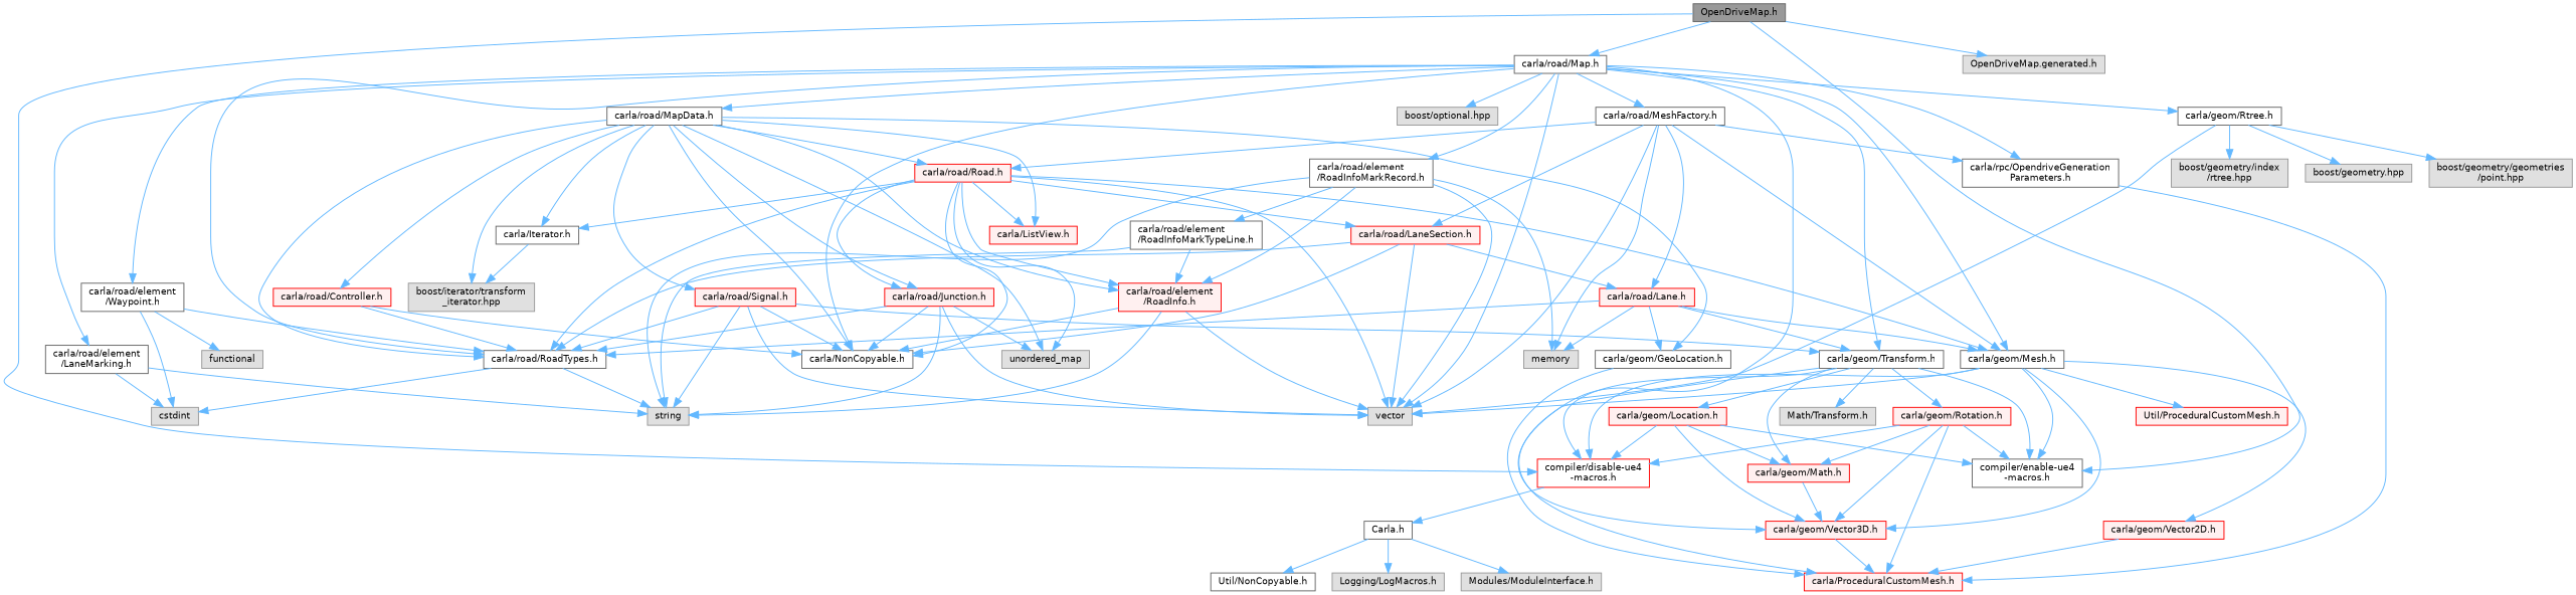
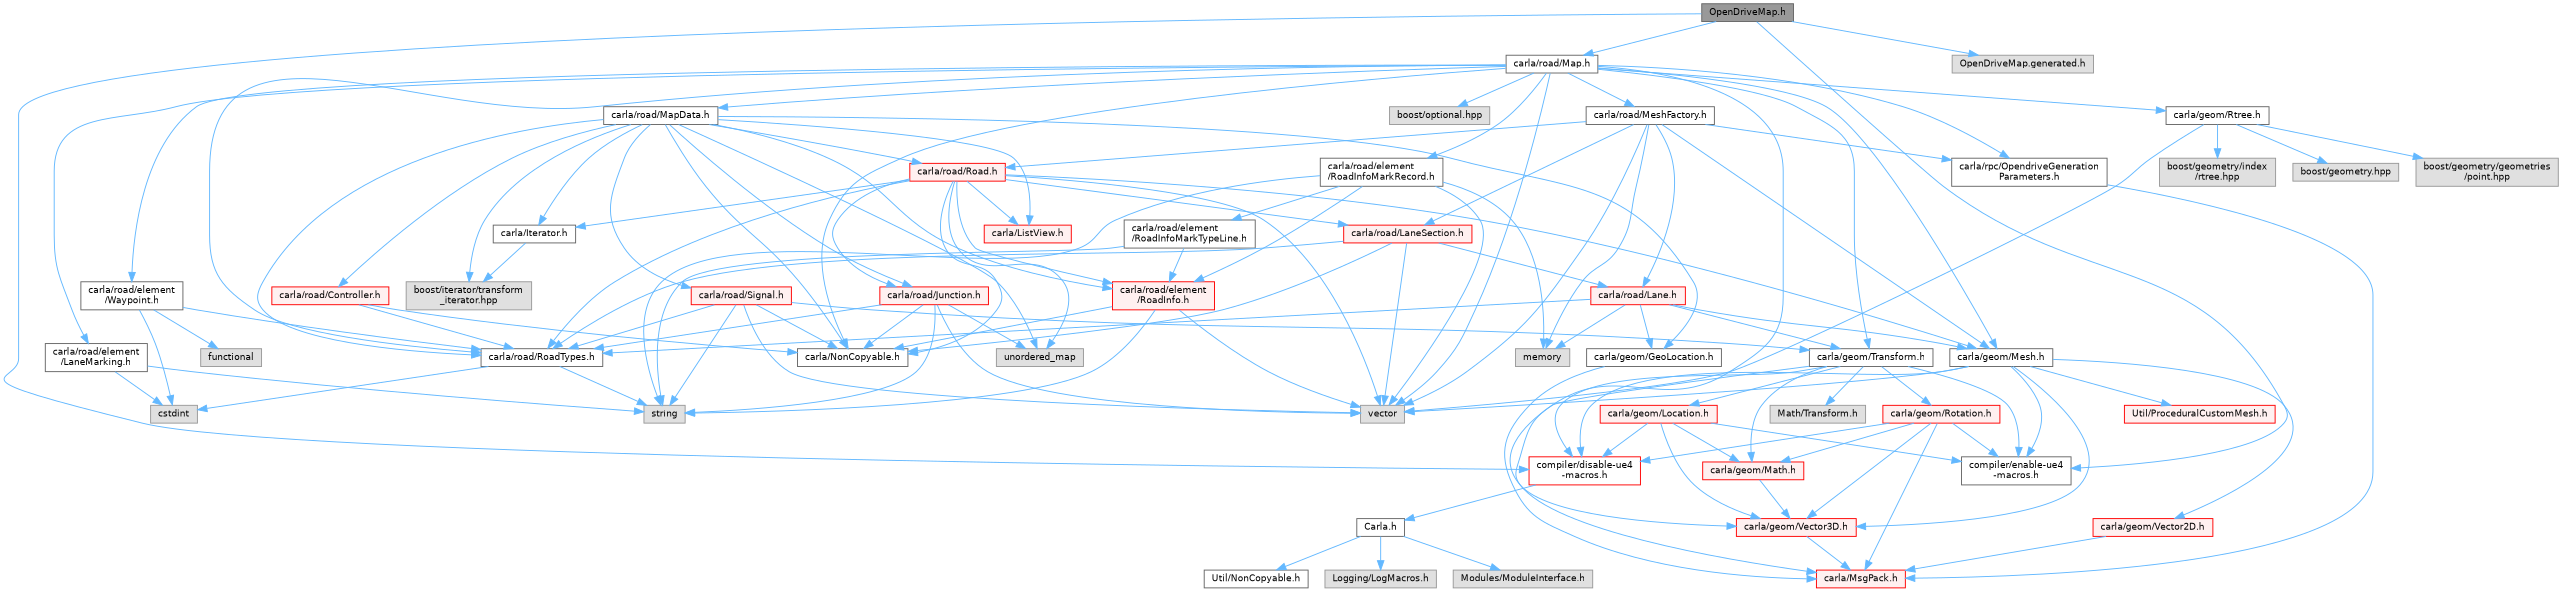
  digraph {
    node [color=grey40 fillcolor=white fontname=Helvetica fontsize=10 shape=box style=filled]
    edge [color=steelblue1 fontname=Helvetica fontsize=10 labelfontname=Helvetica labelfontsize=10 style=solid]
    n1 [color=gray40 fillcolor=grey60 fontcolor=black height=0.2 label="OpenDriveMap.h" width=0.4]
    n2 [color=red height=0.2 label="compiler/disable-ue4\l-macros.h" width=0.4]
    n3 [height=0.2 label="carla/road/Map.h" width=0.4]
    n4 [height=0.2 label="compiler/enable-ue4\l-macros.h" width=0.4]
    n5 [color=grey60 fillcolor="#E0E0E0" height=0.2 label="OpenDriveMap.generated.h" width=0.4]
    n6 [height=0.2 label="Carla.h" width=0.4]
    n7 [height=0.2 label="carla/geom/Mesh.h" width=0.4]
    n8 [color=grey60 fillcolor="#E0E0E0" height=0.2 label=vector width=0.4]
    n9 [color=red fillcolor="#FFF0F0" height=0.2 label="carla/geom/Vector3D.h" width=0.4]
    n10 [height=0.2 label="carla/geom/Rtree.h" width=0.4]
    n11 [height=0.2 label="carla/geom/Transform.h" width=0.4]
    n12 [height=0.2 label="carla/NonCopyable.h" width=0.4]
    n13 [height=0.2 label="carla/road/element\l/LaneMarking.h" width=0.4]
    n14 [height=0.2 label="carla/road/element\l/RoadInfoMarkRecord.h" width=0.4]
    n15 [height=0.2 label="carla/road/element\l/Waypoint.h" width=0.4]
    n16 [height=0.2 label="carla/road/RoadTypes.h" width=0.4]
    n17 [height=0.2 label="carla/road/MapData.h" width=0.4]
    n18 [height=0.2 label="carla/road/MeshFactory.h" width=0.4]
    n19 [height=0.2 label="carla/rpc/OpendriveGeneration\lParameters.h" width=0.4]
    n20 [color=grey60 fillcolor="#E0E0E0" height=0.2 label="boost/optional.hpp" width=0.4]
    n21 [height=0.2 label="Util/NonCopyable.h" width=0.4]
    n22 [color=grey60 fillcolor="#E0E0E0" height=0.2 label="Logging/LogMacros.h" width=0.4]
    n23 [color=grey60 fillcolor="#E0E0E0" height=0.2 label="Modules/ModuleInterface.h" width=0.4]
    n24 [color=red fillcolor="#FFF0F0" height=0.2 label="carla/geom/Vector2D.h" width=0.4]
    n25 [color=red fillcolor="#FFF0F0" height=0.2 label="Util/ProceduralCustomMesh.h" width=0.4]
-   n26 [color=red fillcolor="#FFF0F0" height=0.2 label="carla/ProceduralCustomMesh.h" width=0.4]
+   n26 [color=red fillcolor="#FFF0F0" height=0.2 label="carla/MsgPack.h" width=0.4]
    n27 [color=grey60 fillcolor="#E0E0E0" height=0.2 label="boost/geometry.hpp" width=0.4]
    n28 [color=grey60 fillcolor="#E0E0E0" height=0.2 label="boost/geometry/geometries\l/point.hpp" width=0.4]
    n29 [color=grey60 fillcolor="#E0E0E0" height=0.2 label="boost/geometry/index\l/rtree.hpp" width=0.4]
    n30 [color=red fillcolor="#FFF0F0" height=0.2 label="carla/geom/Location.h" width=0.4]
    n31 [color=red fillcolor="#FFF0F0" height=0.2 label="carla/geom/Math.h" width=0.4]
    n32 [color=red fillcolor="#FFF0F0" height=0.2 label="carla/geom/Rotation.h" width=0.4]
    n33 [color=grey60 fillcolor="#E0E0E0" height=0.2 label="Math/Transform.h" width=0.4]
    n34 [color=grey60 fillcolor="#E0E0E0" height=0.2 label=cstdint width=0.4]
    n35 [color=grey60 fillcolor="#E0E0E0" height=0.2 label=string width=0.4]
    n36 [color=red fillcolor="#FFF0F0" height=0.2 label="carla/road/element\l/RoadInfo.h" width=0.4]
    n37 [height=0.2 label="carla/road/element\l/RoadInfoMarkTypeLine.h" width=0.4]
    n38 [color=grey60 fillcolor="#E0E0E0" height=0.2 label=memory width=0.4]
    n39 [color=grey60 fillcolor="#E0E0E0" height=0.2 label=functional width=0.4]
    n40 [height=0.2 label="carla/geom/GeoLocation.h" width=0.4]
    n41 [height=0.2 label="carla/Iterator.h" width=0.4]
    n42 [color=grey60 fillcolor="#E0E0E0" height=0.2 label="boost/iterator/transform\l_iterator.hpp" width=0.4]
    n43 [color=red fillcolor="#FFF0F0" height=0.2 label="carla/ListView.h" width=0.4]
    n44 [color=red fillcolor="#FFF0F0" height=0.2 label="carla/road/Controller.h" width=0.4]
    n45 [color=red fillcolor="#FFF0F0" height=0.2 label="carla/road/Junction.h" width=0.4]
    n46 [color=grey60 fillcolor="#E0E0E0" height=0.2 label=unordered_map width=0.4]
    n47 [color=red fillcolor="#FFF0F0" height=0.2 label="carla/road/Road.h" width=0.4]
    n48 [color=red fillcolor="#FFF0F0" height=0.2 label="carla/road/Signal.h" width=0.4]
    n49 [color=red fillcolor="#FFF0F0" height=0.2 label="carla/road/LaneSection.h" width=0.4]
    n50 [color=red fillcolor="#FFF0F0" height=0.2 label="carla/road/Lane.h" width=0.4]
    n1 -> n2
    n1 -> n3
    n1 -> n4
    n1 -> n5
    n2 -> n6
    n3 -> n7
    n3 -> n8
    n3 -> n9
    n3 -> n10
    n3 -> n11
    n3 -> n12
    n3 -> n13
    n3 -> n14
    n3 -> n15
    n3 -> n16
    n3 -> n17
    n3 -> n18
    n3 -> n19
    n3 -> n20
    n6 -> n21
    n6 -> n22
    n6 -> n23
    n7 -> n2
    n7 -> n4
    n7 -> n8
    n7 -> n9
    n7 -> n24
    n7 -> n25
    n9 -> n26
    n10 -> n8
    n10 -> n27
    n10 -> n28
    n10 -> n29
    n11 -> n2
    n11 -> n4
    n11 -> n26
    n11 -> n30
    n11 -> n31
    n11 -> n32
    n11 -> n33
    n13 -> n34
    n13 -> n35
    n14 -> n8
    n14 -> n35
    n14 -> n36
    n14 -> n37
    n14 -> n38
    n15 -> n16
    n15 -> n34
    n15 -> n39
    n16 -> n34
    n16 -> n35
    n17 -> n12
    n17 -> n16
    n17 -> n36
    n17 -> n40
    n17 -> n41
    n17 -> n42
    n17 -> n43
    n17 -> n44
    n17 -> n45
    n17 -> n46
    n17 -> n47
    n17 -> n48
    n18 -> n7
    n18 -> n8
    n18 -> n19
    n18 -> n38
    n18 -> n47
    n18 -> n49
    n18 -> n50
    n19 -> n26
    n24 -> n26
    n30 -> n2
    n30 -> n4
    n30 -> n9
    n30 -> n31
    n31 -> n9
    n32 -> n2
    n32 -> n4
    n32 -> n9
    n32 -> n26
    n32 -> n31
    n36 -> n8
    n36 -> n12
    n36 -> n35
    n37 -> n35
    n37 -> n36
    n40 -> n26
    n41 -> n42
    n44 -> n12
    n44 -> n16
    n45 -> n8
    n45 -> n12
    n45 -> n16
    n45 -> n35
    n45 -> n46
    n47 -> n7
    n47 -> n8
    n47 -> n12
    n47 -> n16
    n47 -> n36
    n47 -> n41
    n47 -> n43
    n47 -> n45
    n47 -> n46
    n47 -> n49
    n48 -> n8
    n48 -> n11
    n48 -> n12
    n48 -> n16
    n48 -> n35
    n49 -> n8
    n49 -> n12
    n49 -> n16
    n49 -> n50
    n50 -> n7
    n50 -> n11
    n50 -> n16
    n50 -> n38
    n50 -> n40
  }
